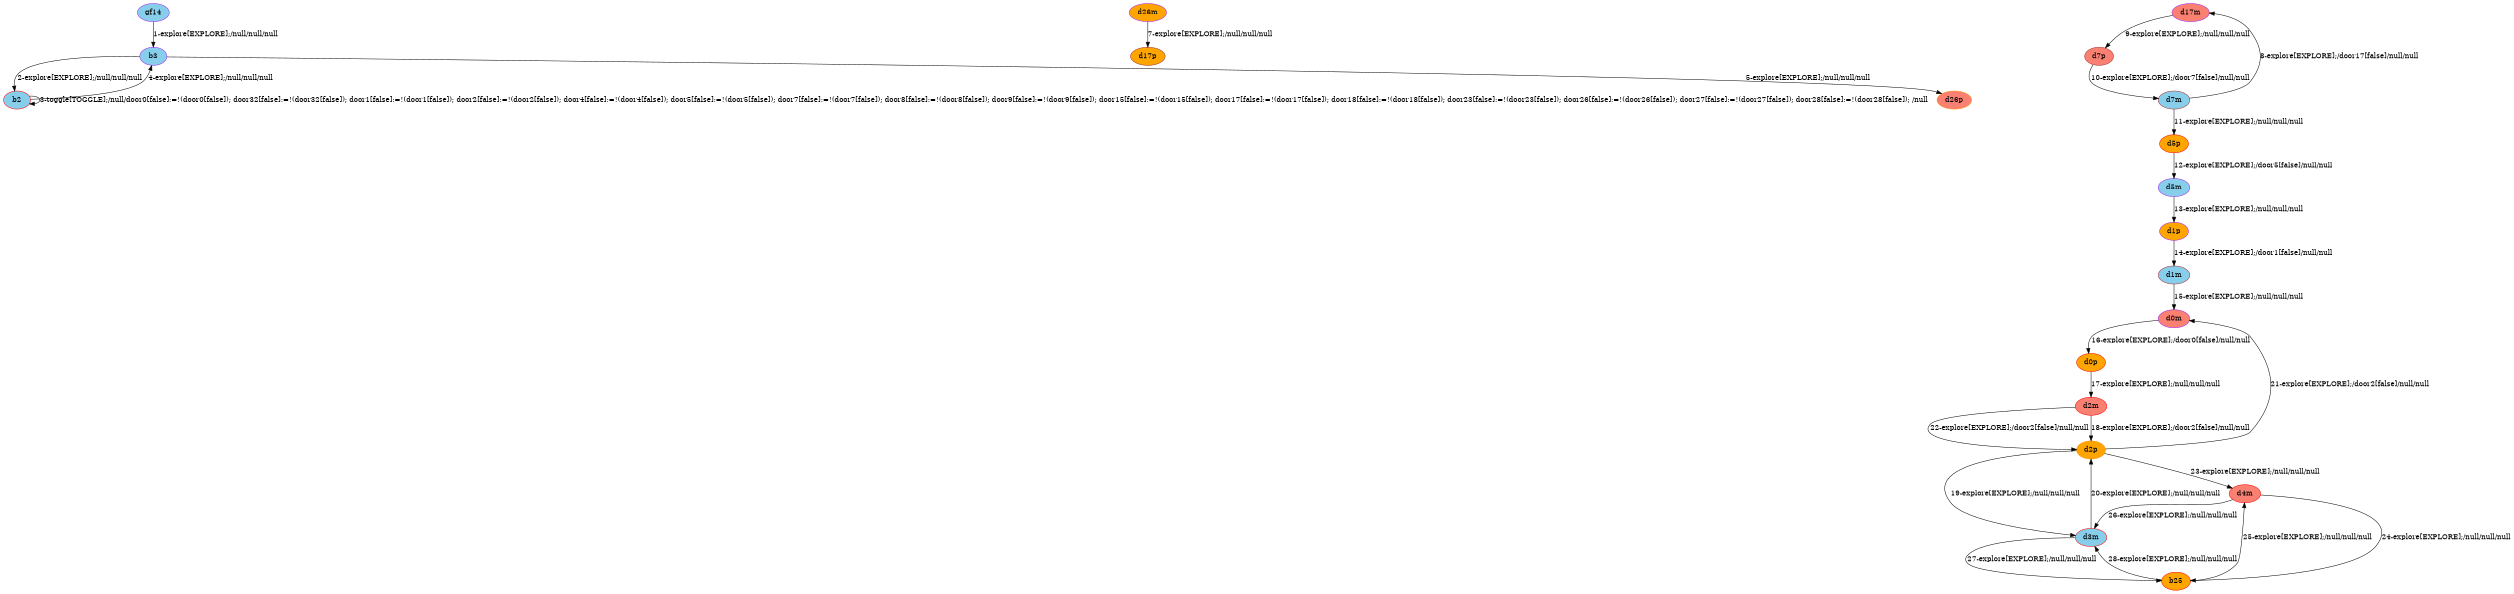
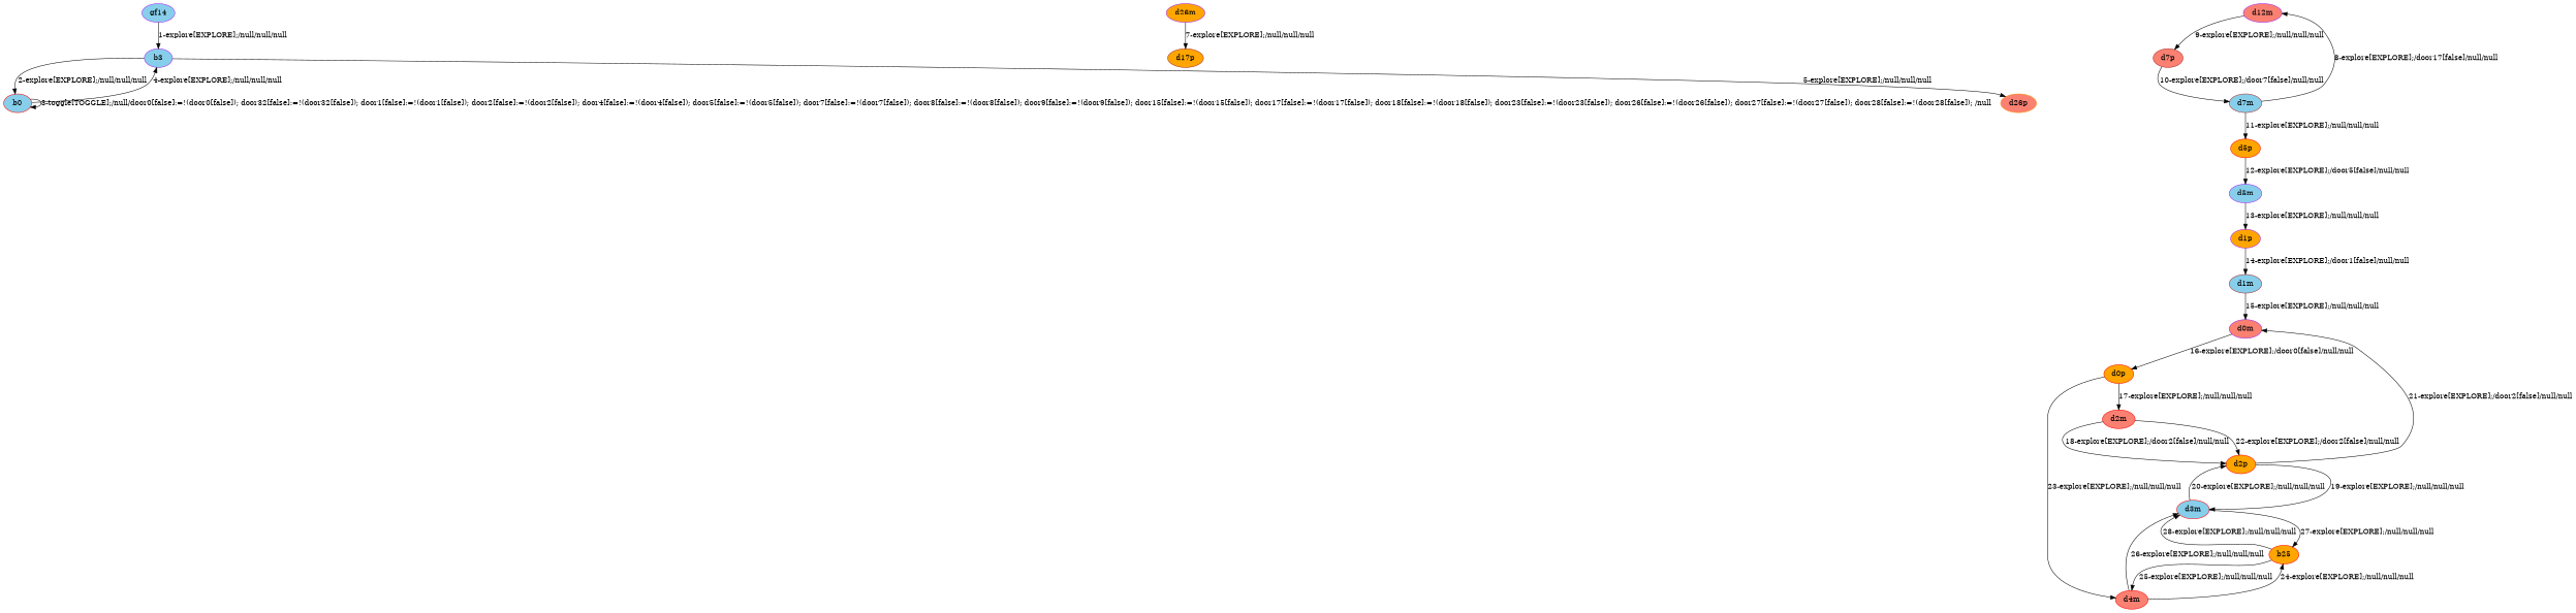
  digraph {
    node [color=purple fillcolor=skyblue style=filled]
    gf14
    b3
-   b2 [color=red]
+   b2 [color=red label=b0]
    d26p [color=darkorange fillcolor=salmon]
    d26m [fillcolor=orange]
    d17p [color=brown fillcolor=orange]
-   d17m [fillcolor=salmon]
+   d17m [fillcolor=salmon label=d12m]
    d7p [color=brown fillcolor=salmon]
    d7m [color=brown]
    d5p [color=red fillcolor=orange]
    d5m
    d1p [fillcolor=orange]
    d1m [color=brown]
    d0m [fillcolor=salmon]
    d0p [color=red fillcolor=orange]
    d2m [color=red fillcolor=salmon]
-   d2p [color=darkorange fillcolor=orange]
+   d2p [color=red fillcolor=orange]
    d3m [color=red]
    d4m [color=red fillcolor=salmon]
    b25 [color=red fillcolor=orange]
    gf14 -> b3 [label="1-explore[EXPLORE];/null/null/null"]
    b3 -> b2 [label="2-explore[EXPLORE];/null/null/null"]
    b3 -> d26p [label="5-explore[EXPLORE];/null/null/null"]
    b2 -> b3 [label="4-explore[EXPLORE];/null/null/null"]
    b2 -> b2 [label="3-toggle[TOGGLE];/null/door0[false]:=!(door0[false]); door32[false]:=!(door32[false]); door1[false]:=!(door1[false]); door2[false]:=!(door2[false]); door4[false]:=!(door4[false]); door5[false]:=!(door5[false]); door7[false]:=!(door7[false]); door8[false]:=!(door8[false]); door9[false]:=!(door9[false]); door15[false]:=!(door15[false]); door17[false]:=!(door17[false]); door18[false]:=!(door18[false]); door23[false]:=!(door23[false]); door26[false]:=!(door26[false]); door27[false]:=!(door27[false]); door28[false]:=!(door28[false]); /null"]
    d26m -> d17p [label="7-explore[EXPLORE];/null/null/null"]
    d17m -> d7p [label="9-explore[EXPLORE];/null/null/null"]
    d7p -> d7m [label="10-explore[EXPLORE];/door7[false]/null/null"]
    d7m -> d17m [label="8-explore[EXPLORE];/door17[false]/null/null"]
    d7m -> d5p [label="11-explore[EXPLORE];/null/null/null"]
    d5p -> d5m [label="12-explore[EXPLORE];/door5[false]/null/null"]
    d5m -> d1p [label="13-explore[EXPLORE];/null/null/null"]
    d1p -> d1m [label="14-explore[EXPLORE];/door1[false]/null/null"]
    d1m -> d0m [label="15-explore[EXPLORE];/null/null/null"]
    d0m -> d0p [label="16-explore[EXPLORE];/door0[false]/null/null"]
    d0p -> d2m [label="17-explore[EXPLORE];/null/null/null"]
    d2m -> d2p [label="18-explore[EXPLORE];/door2[false]/null/null"]
    d2m -> d2p [label="22-explore[EXPLORE];/door2[false]/null/null"]
    d2p -> d0m [label="21-explore[EXPLORE];/door2[false]/null/null"]
    d2p -> d3m [label="19-explore[EXPLORE];/null/null/null"]
-   d2p -> d4m [label="23-explore[EXPLORE];/null/null/null"]
+   d0p -> d4m [label="23-explore[EXPLORE];/null/null/null"]
    d3m -> d2p [label="20-explore[EXPLORE];/null/null/null"]
    d3m -> b25 [label="27-explore[EXPLORE];/null/null/null"]
    d4m -> d3m [label="26-explore[EXPLORE];/null/null/null"]
    d4m -> b25 [label="24-explore[EXPLORE];/null/null/null"]
    b25 -> d3m [label="28-explore[EXPLORE];/null/null/null"]
    b25 -> d4m [label="25-explore[EXPLORE];/null/null/null"]
  }
